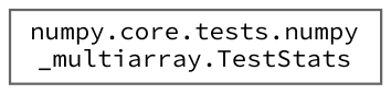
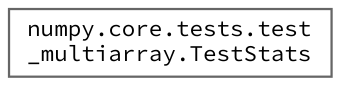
  digraph {
    rankdir=LR
    fontname="Source Code Pro"
-   n1 [color=grey40 fillcolor=white fontname="Source Code Pro" fontsize=10 height=0.2 label="numpy.core.tests.numpy\l_multiarray.TestStats" shape=box style=filled width=0.4]
+   n1 [color=grey40 fillcolor=white fontname="Source Code Pro" fontsize=10 height=0.2 label="numpy.core.tests.test\l_multiarray.TestStats" shape=box style=filled width=0.4]
  }
